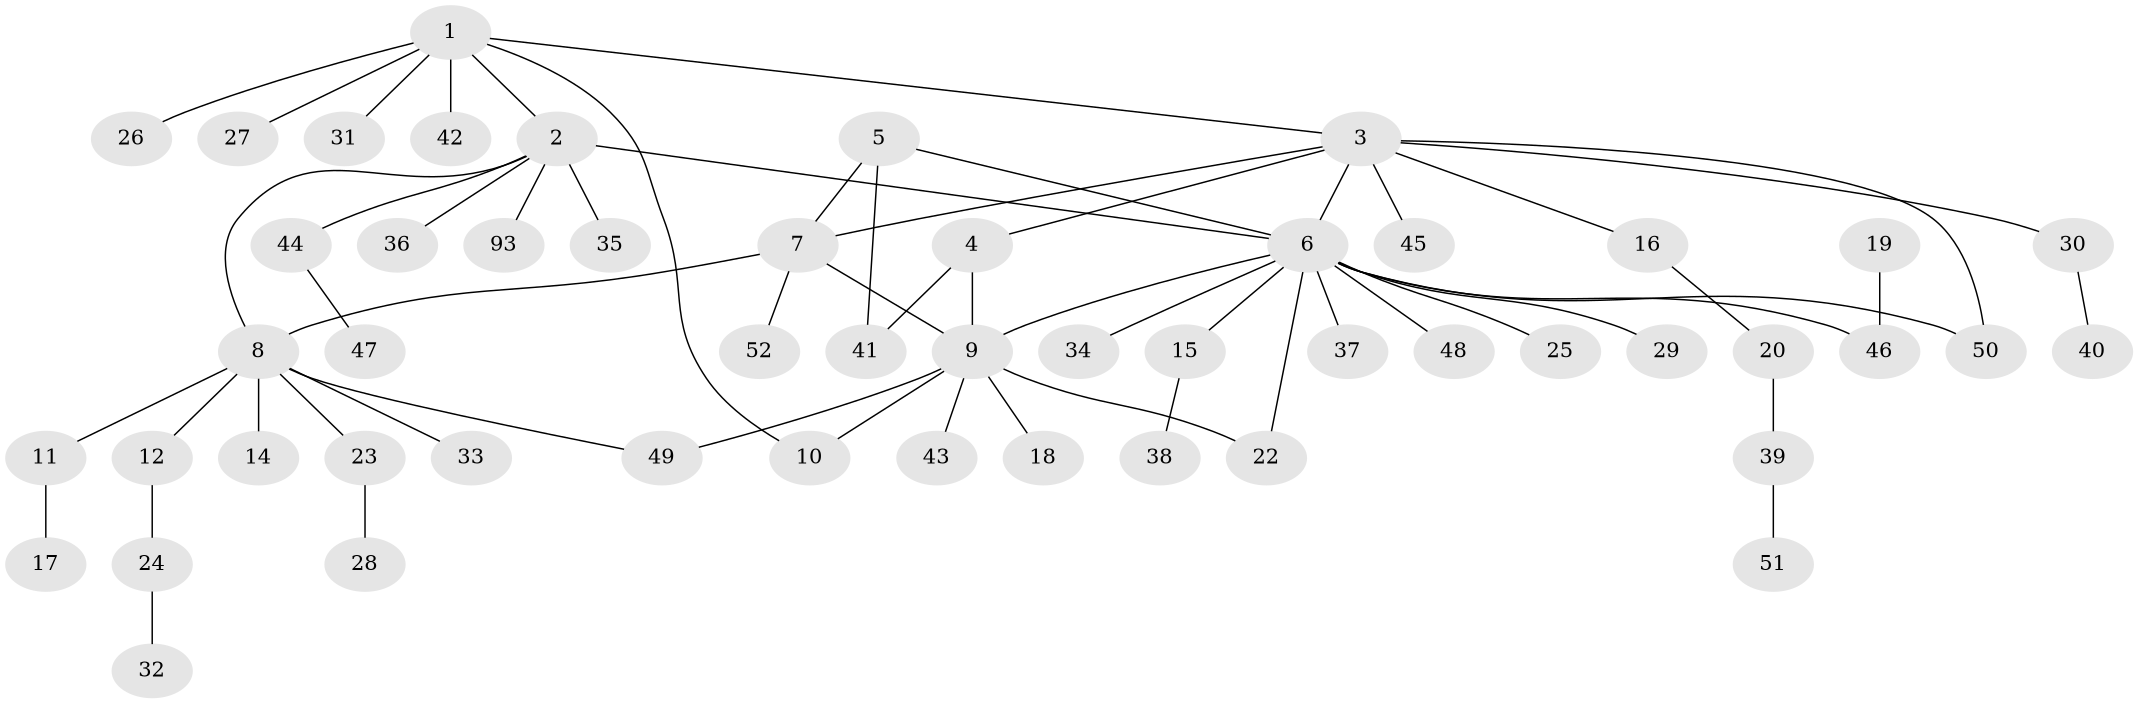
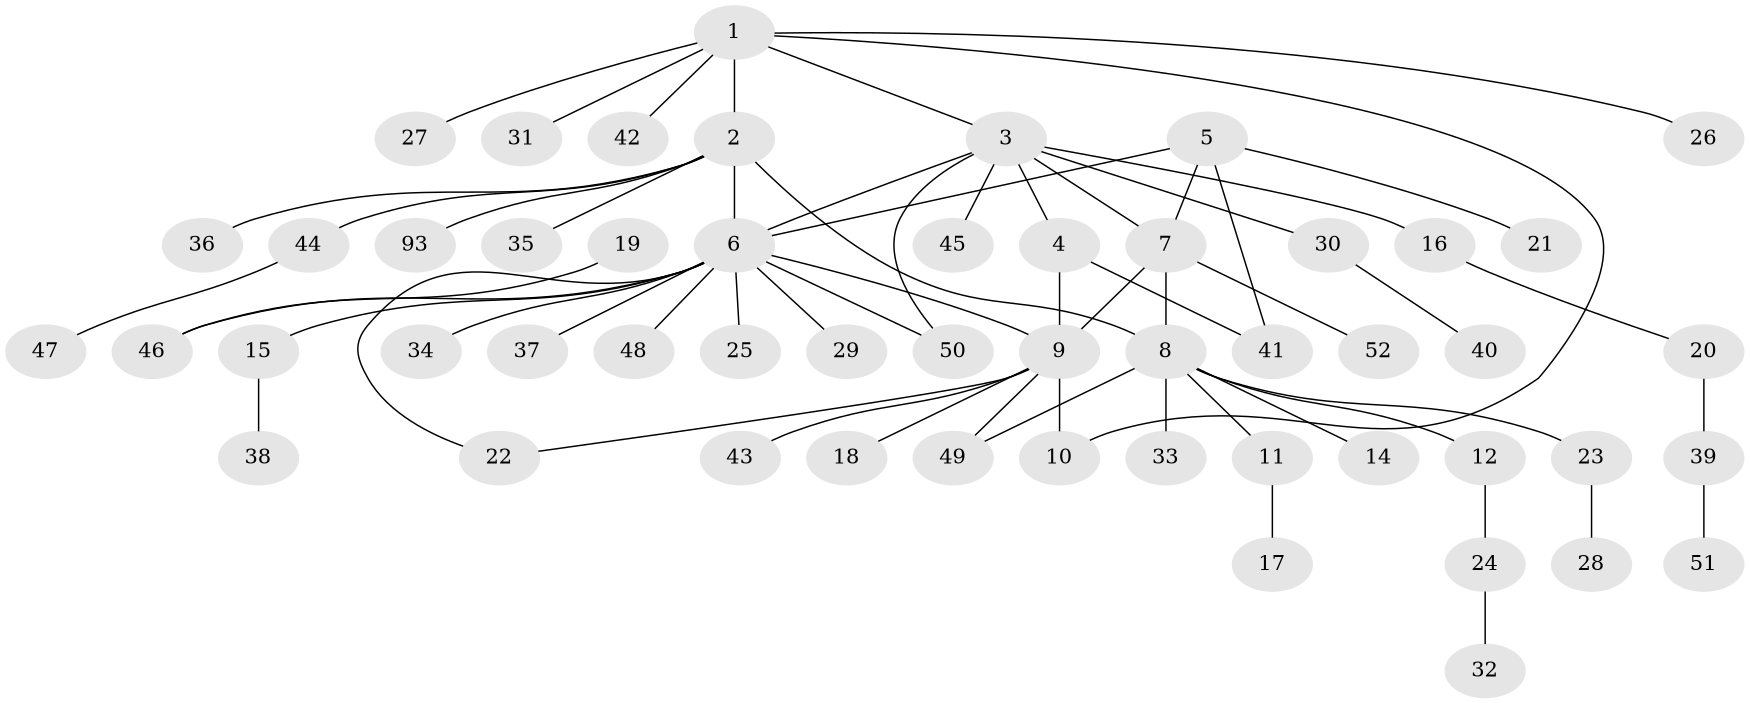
  graph {
    node [color=gray90 style=filled]
    1
    2
    3
    10
    26
    27
    31
    42
    6
    8
    n11 [label=93]
    35
    36
    44
    4
    7
    16
    30
    45
    50
    9
    15
    22
    25
    29
    34
    37
    48
    46
    11
    12
    14
    23
    33
    49
    47
    41
    52
    20
    40
    18
    43
    5
+   21
    38
    19
    17
    24
    28
    32
    39
    51
    1 -- 2
    1 -- 3
    1 -- 10
    1 -- 26
    1 -- 27
    1 -- 31
    1 -- 42
    2 -- 6
    2 -- 8
    2 -- n11
    2 -- 35
    2 -- 36
    2 -- 44
    3 -- 6
    3 -- 4
    3 -- 7
    3 -- 16
    3 -- 30
    3 -- 45
    3 -- 50
    6 -- 50
    6 -- 9
    6 -- 15
    6 -- 22
    6 -- 25
    6 -- 29
    6 -- 34
    6 -- 37
    6 -- 48
    6 -- 46
    8 -- 11
    8 -- 12
    8 -- 14
    8 -- 23
    8 -- 33
    8 -- 49
    44 -- 47
    4 -- 9
    4 -- 41
    7 -- 8
    7 -- 9
    7 -- 52
    16 -- 20
    30 -- 40
    9 -- 10
    9 -- 22
    9 -- 49
    9 -- 18
    9 -- 43
    15 -- 38
    11 -- 17
    12 -- 24
    23 -- 28
    20 -- 39
    5 -- 6
    5 -- 7
    5 -- 41
+   5 -- 21
    19 -- 46
    24 -- 32
    39 -- 51
  }
